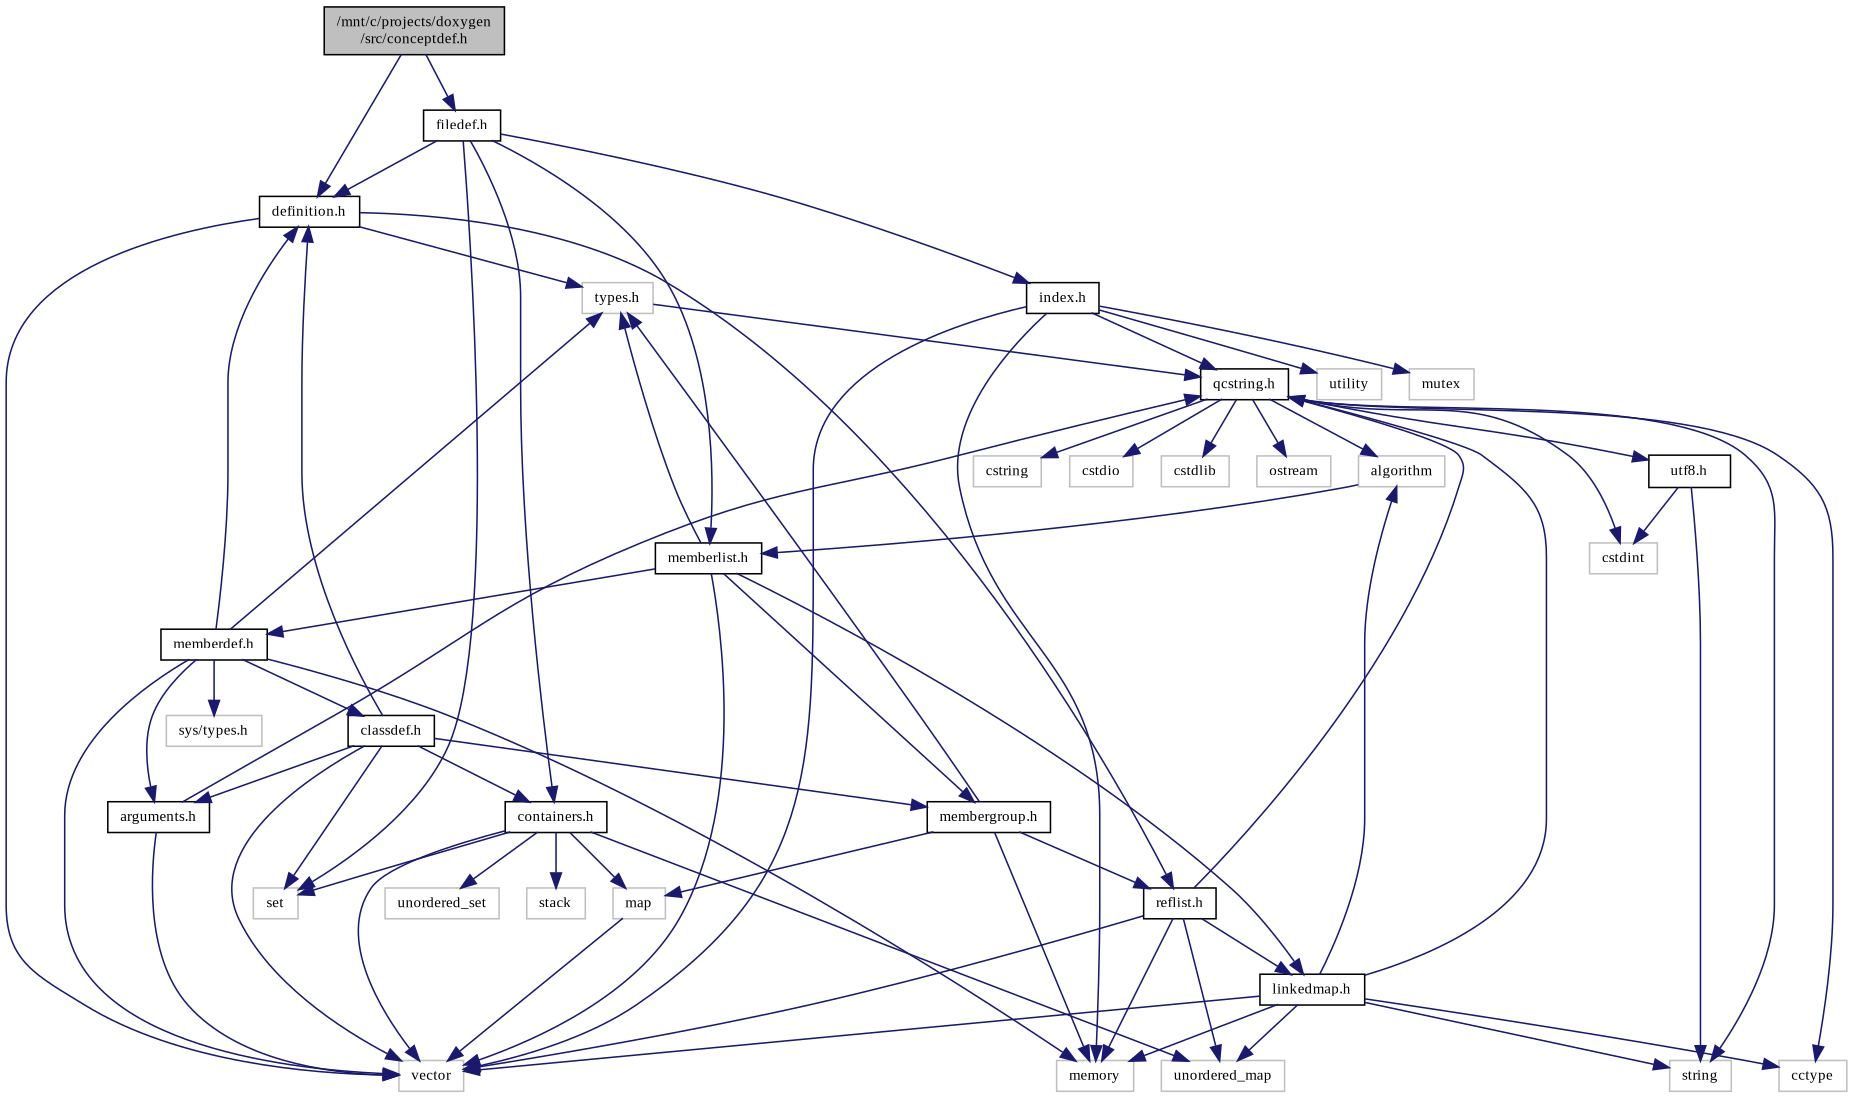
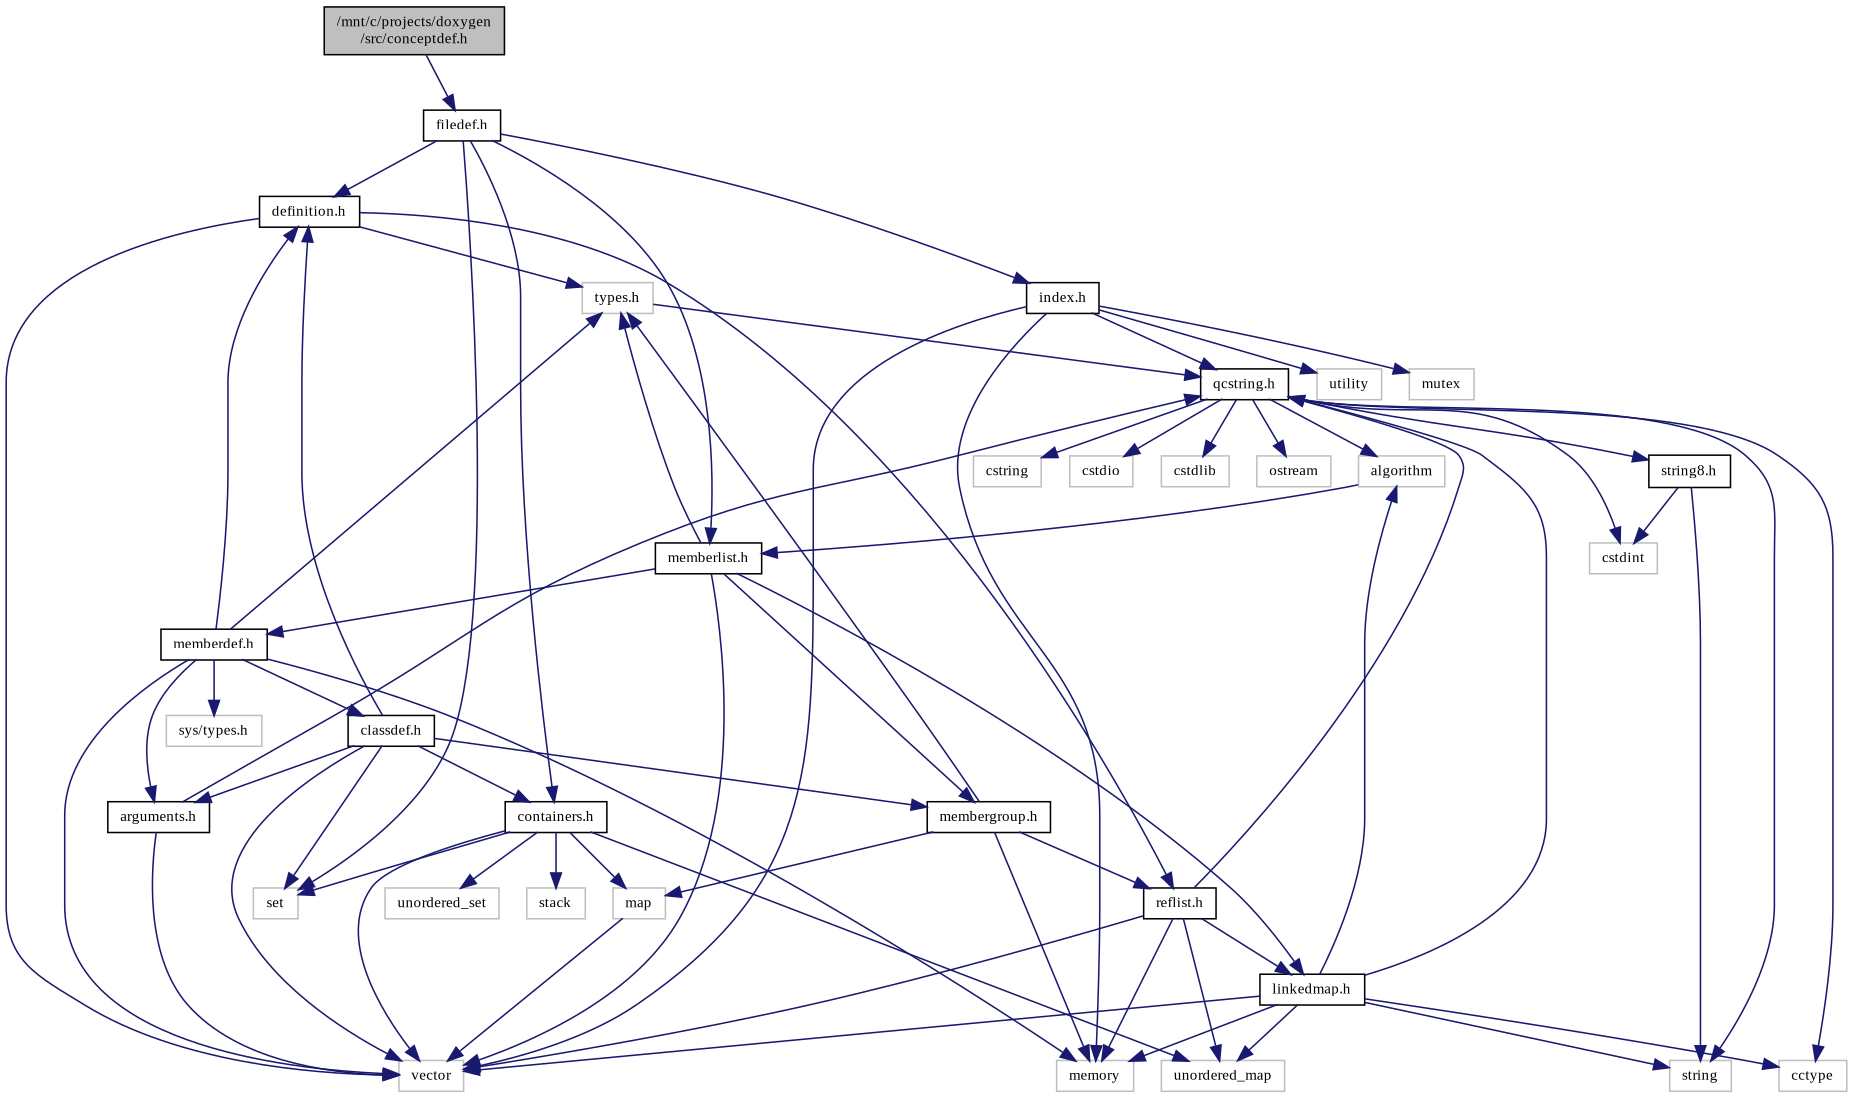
  digraph {
    fontname="Liberation Serif"
    node [color=grey75 fillcolor=white fontname="Liberation Serif" fontsize=10 shape=record style=filled]
    edge [color=midnightblue fontname="Liberation Serif" fontsize=10 labelfontname=Helvetica labelfontsize=10 style=solid]
    n1 [color=black fillcolor=grey75 fontcolor=black height=0.2 label="/mnt/c/projects/doxygen\l/src/conceptdef.h" width=0.4]
    n2 [color=black height=0.2 label="definition.h" width=0.4]
    n3 [color=black height=0.2 label="filedef.h" width=0.4]
    n4 [height=0.2 label=vector width=0.4]
    n5 [height=0.2 label="types.h" width=0.4]
    n6 [color=black height=0.2 label="reflist.h" width=0.4]
    n7 [height=0.2 label=set width=0.4]
    n8 [color=black height=0.2 label="index.h" width=0.4]
    n9 [color=black height=0.2 label="memberlist.h" width=0.4]
    n10 [color=black height=0.2 label="containers.h" width=0.4]
    n11 [color=black height=0.2 label="qcstring.h" width=0.4]
    n12 [height=0.2 label=unordered_map width=0.4]
    n13 [height=0.2 label=memory width=0.4]
    n14 [color=black height=0.2 label="linkedmap.h" width=0.4]
    n15 [height=0.2 label=string width=0.4]
    n16 [height=0.2 label=algorithm width=0.4]
    n17 [height=0.2 label=cctype width=0.4]
    n18 [height=0.2 label=cstring width=0.4]
    n19 [height=0.2 label=cstdio width=0.4]
    n20 [height=0.2 label=cstdlib width=0.4]
    n21 [height=0.2 label=cstdint width=0.4]
    n22 [height=0.2 label=ostream width=0.4]
-   n23 [color=black height=0.2 label="utf8.h" width=0.4]
+   n23 [color=black height=0.2 label="string8.h" width=0.4]
    n24 [height=0.2 label=utility width=0.4]
    n25 [height=0.2 label=mutex width=0.4]
    n26 [color=black height=0.2 label="memberdef.h" width=0.4]
    n27 [color=black height=0.2 label="membergroup.h" width=0.4]
    n28 [height=0.2 label=map width=0.4]
    n29 [height=0.2 label=unordered_set width=0.4]
    n30 [height=0.2 label=stack width=0.4]
    n31 [height=0.2 label="sys/types.h" width=0.4]
    n32 [color=black height=0.2 label="arguments.h" width=0.4]
    n33 [color=black height=0.2 label="classdef.h" width=0.4]
-   n1 -> n2
    n1 -> n3
    n2 -> n4
    n2 -> n5
    n2 -> n6
    n3 -> n2
    n3 -> n7
    n3 -> n8
    n3 -> n9
    n3 -> n10
    n5 -> n11
    n6 -> n4
    n6 -> n11
    n6 -> n12
    n6 -> n13
    n6 -> n14
    n8 -> n4
    n8 -> n11
    n8 -> n13
    n8 -> n24
    n8 -> n25
    n9 -> n4
    n9 -> n5
    n9 -> n14
    n9 -> n26
    n9 -> n27
    n10 -> n4
    n10 -> n7
    n10 -> n12
    n10 -> n28
    n10 -> n29
    n10 -> n30
    n11 -> n15
    n11 -> n16
    n11 -> n17
    n11 -> n18
    n11 -> n19
    n11 -> n20
    n11 -> n21
    n11 -> n22
    n11 -> n23
    n14 -> n4
    n14 -> n11
    n14 -> n12
    n14 -> n13
    n14 -> n15
    n14 -> n16
    n14 -> n17
    n16 -> n9
    n23 -> n15
    n23 -> n21
    n26 -> n2
    n26 -> n4
    n26 -> n5
    n26 -> n13
    n26 -> n31
    n26 -> n32
    n26 -> n33
    n27 -> n5
    n27 -> n6
    n27 -> n13
    n27 -> n28
    n28 -> n4
    n32 -> n4
    n32 -> n11
    n33 -> n2
    n33 -> n4
    n33 -> n7
    n33 -> n10
    n33 -> n27
    n33 -> n32
  }
